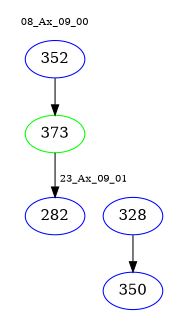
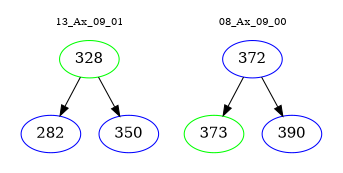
  digraph {
    node [color=blue]
    edge [color=black]
-   n1 [label=328]
+   n1 [color=green label=328]
    n2 [label=282]
    n3 [label=350]
    n4 [color=green label=373]
-   n5 [label=352]
+   n5 [label=372]
+   n6 [label=390]
    subgraph cluster_1 {
      color=white
      fontsize=10
-     label="23_Ax_09_01"
+     label="13_Ax_09_01"
      n1
      n2
      n3
    }
    subgraph cluster_2 {
      color=white
      fontsize=10
      label="08_Ax_09_00"
      n4
      n5
+     n6
    }
-   n4 -> n2
+   n1 -> n2
    n1 -> n3
    n5 -> n4
+   n5 -> n6
  }
